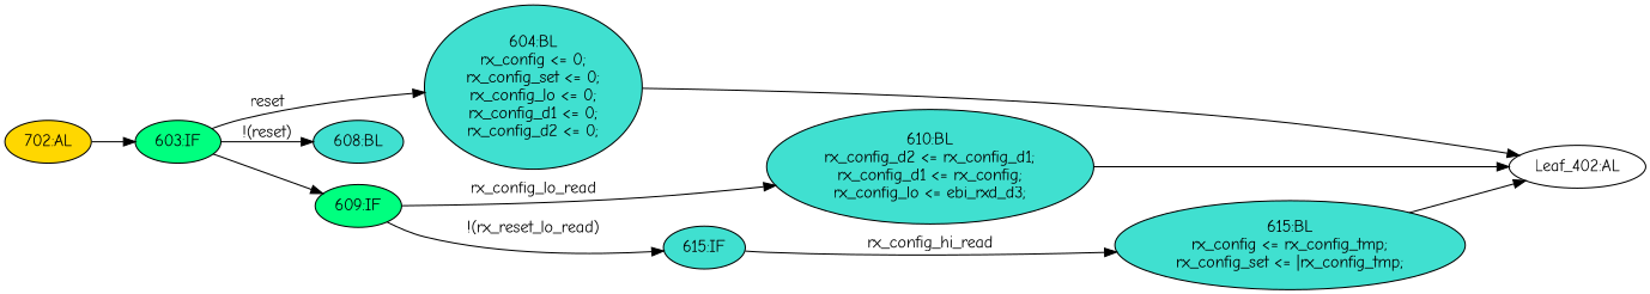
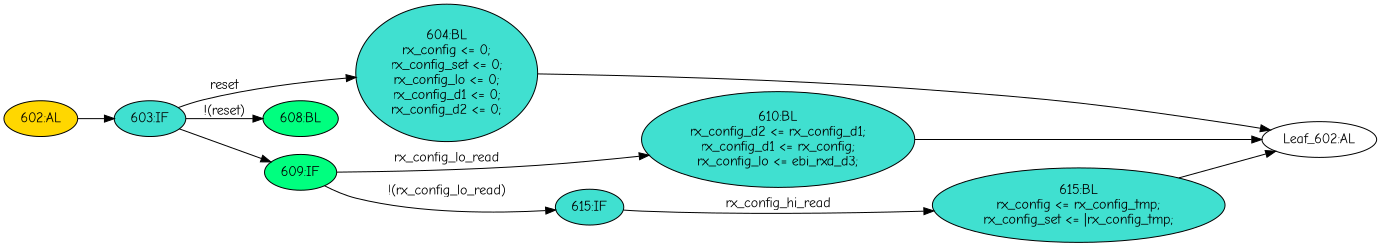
  strict digraph {
    fontname="Comic Neue"
    rankdir=LR
    node [fillcolor=turquoise fontname="Comic Neue" statements="[]" style=filled typ=Block]
    edge [cond="[]" fontname="Comic Neue" lineno=None]
-   n1 [ast="<pyverilog.vparser.ast.IfStatement object at 0x7f702a775110>" fillcolor=springgreen label="603:IF" typ=IfStatement]
+   n1 [ast="<pyverilog.vparser.ast.IfStatement object at 0x7f702a775110>" label="603:IF" typ=IfStatement]
    n2 [ast="<pyverilog.vparser.ast.Block object at 0x7f702a775bd0>" label="604:BL\nrx_config <= 0;\nrx_config_set <= 0;\nrx_config_lo <= 0;\nrx_config_d1 <= 0;\nrx_config_d2 <= 0;" statements="[<pyverilog.vparser.ast.NonblockingSubstitution object at 0x7f702a775c10>, <pyverilog.vparser.ast.NonblockingSubstitution object at 0x7f702a775d50>, <pyverilog.vparser.ast.NonblockingSubstitution object at 0x7f702a775ed0>, <pyverilog.vparser.ast.NonblockingSubstitution object at 0x7f702a65a090>, <pyverilog.vparser.ast.NonblockingSubstitution object at 0x7f702a65a210>]"]
-   n3 [ast="<pyverilog.vparser.ast.Block object at 0x7f702a775150>" label="608:BL"]
+   n3 [ast="<pyverilog.vparser.ast.Block object at 0x7f702a775150>" fillcolor=springgreen label="608:BL"]
    n4 [ast="<pyverilog.vparser.ast.IfStatement object at 0x7f702a775190>" fillcolor=springgreen label="609:IF" typ=IfStatement]
-   n5 [def_var="['rx_config_d2', 'rx_config_d1', 'rx_config_lo', 'rx_config', 'rx_config_set']" label="Leaf_402:AL" fillcolor="" statements="" style="" typ=""]
+   n5 [def_var="['rx_config_d2', 'rx_config_d1', 'rx_config_lo', 'rx_config', 'rx_config_set']" label="Leaf_602:AL" fillcolor="" statements="" style="" typ=""]
    n6 [ast="<pyverilog.vparser.ast.Block object at 0x7f702a775650>" label="610:BL\nrx_config_d2 <= rx_config_d1;\nrx_config_d1 <= rx_config;\nrx_config_lo <= ebi_rxd_d3;" statements="[<pyverilog.vparser.ast.NonblockingSubstitution object at 0x7f702a775690>, <pyverilog.vparser.ast.NonblockingSubstitution object at 0x7f702a775850>, <pyverilog.vparser.ast.NonblockingSubstitution object at 0x7f702a7759d0>]"]
    n7 [ast="<pyverilog.vparser.ast.IfStatement object at 0x7f702a7751d0>" label="615:IF" typ=IfStatement]
-   n8 [ast="<pyverilog.vparser.ast.Always object at 0x7f702a65a3d0>" clk_sens=True fillcolor=gold label="702:AL" sens="['ck', 'reset']" typ=Always use_var="['reset', 'rx_config', 'rx_config_d1', 'ebi_rxd_d3', 'rx_config_lo_read', 'rx_config_tmp', 'rx_config_hi_read']"]
+   n8 [ast="<pyverilog.vparser.ast.Always object at 0x7f702a65a3d0>" clk_sens=True fillcolor=gold label="602:AL" sens="['ck', 'reset']" typ=Always use_var="['reset', 'rx_config', 'rx_config_d1', 'ebi_rxd_d3', 'rx_config_lo_read', 'rx_config_tmp', 'rx_config_hi_read']"]
    n9 [ast="<pyverilog.vparser.ast.Block object at 0x7f702a775210>" label="615:BL\nrx_config <= rx_config_tmp;\nrx_config_set <= |rx_config_tmp;" statements="[<pyverilog.vparser.ast.NonblockingSubstitution object at 0x7f702a775250>, <pyverilog.vparser.ast.NonblockingSubstitution object at 0x7f702a7753d0>]"]
    n1 -> n2 [cond="['reset']" label=reset lineno=603]
    n1 -> n3 [cond="['reset']" label="!(reset)" lineno=603]
    n1 -> n4
    n2 -> n5
    n4 -> n6 [cond="['rx_config_lo_read']" label=rx_config_lo_read lineno=609]
-   n4 -> n7 [cond="['rx_config_lo_read']" label="!(rx_reset_lo_read)" lineno=609]
+   n4 -> n7 [cond="['rx_config_lo_read']" label="!(rx_config_lo_read)" lineno=609]
    n6 -> n5
    n7 -> n9 [cond="['rx_config_hi_read']" label=rx_config_hi_read lineno=615]
    n8 -> n1
    n9 -> n5
  }
